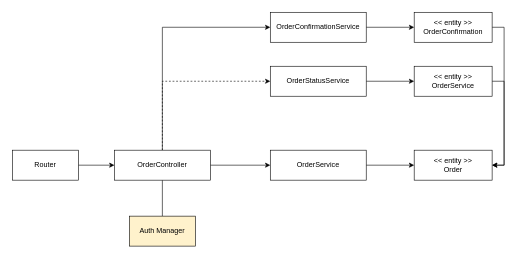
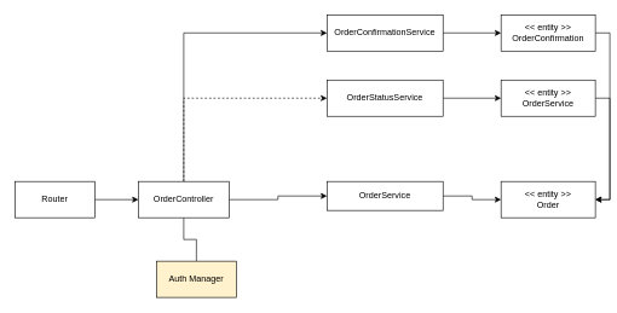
  <mxCell id="0" />
  <mxCell id="1" parent="0" />
  <mxCell id="2" value="" style="edgeStyle=orthogonalEdgeStyle;rounded=0;orthogonalLoop=1;jettySize=auto;html=1;" edge="1" parent="1" source="6" target="9"><mxGeometry relative="1" as="geometry" /></mxCell>
  <mxCell id="3" value="" style="edgeStyle=orthogonalEdgeStyle;rounded=0;orthogonalLoop=1;jettySize=auto;html=1;endArrow=none;endFill=0;" edge="1" parent="1" source="6" target="7"><mxGeometry relative="1" as="geometry" /></mxCell>
  <mxCell id="4" style="edgeStyle=orthogonalEdgeStyle;rounded=0;orthogonalLoop=1;jettySize=auto;html=1;entryX=0;entryY=0.5;entryDx=0;entryDy=0;exitX=0.5;exitY=0;exitDx=0;exitDy=0;dashed=1;" edge="1" parent="1" source="6" target="14"><mxGeometry relative="1" as="geometry" /></mxCell>
  <mxCell id="5" style="edgeStyle=orthogonalEdgeStyle;rounded=0;orthogonalLoop=1;jettySize=auto;html=1;entryX=0;entryY=0.5;entryDx=0;entryDy=0;exitX=0.5;exitY=0;exitDx=0;exitDy=0;" edge="1" parent="1" source="6" target="20"><mxGeometry relative="1" as="geometry" /></mxCell>
- <mxCell id="6" value="OrderController" style="html=1;whiteSpace=wrap;" vertex="1" parent="1"><mxGeometry x="190" y="250" width="160" height="50" as="geometry" /></mxCell>
+ <mxCell id="6" value="OrderController" style="html=1;whiteSpace=wrap;" vertex="1" parent="1"><mxGeometry x="190" y="250" width="125" height="50" as="geometry" /></mxCell>
  <mxCell id="7" value="Auth Manager" style="html=1;whiteSpace=wrap;fillColor=#fff2cc;" vertex="1" parent="1"><mxGeometry x="215" y="360" width="110" height="50" as="geometry" /></mxCell>
  <mxCell id="8" value="" style="edgeStyle=orthogonalEdgeStyle;rounded=0;orthogonalLoop=1;jettySize=auto;html=1;" edge="1" parent="1" source="9" target="10"><mxGeometry relative="1" as="geometry" /></mxCell>
- <mxCell id="9" value="OrderService" style="html=1;whiteSpace=wrap;" vertex="1" parent="1"><mxGeometry x="450" y="250" width="160" height="50" as="geometry" /></mxCell>
+ <mxCell id="9" value="OrderService" style="html=1;whiteSpace=wrap;" vertex="1" parent="1"><mxGeometry x="450" y="250" width="160" height="40" as="geometry" /></mxCell>
  <mxCell id="10" value="&amp;lt;&amp;lt; entity &amp;gt;&amp;gt;&lt;br&gt;Order" style="html=1;whiteSpace=wrap;" vertex="1" parent="1"><mxGeometry x="690" y="250" width="130" height="50" as="geometry" /></mxCell>
  <mxCell id="11" style="edgeStyle=orthogonalEdgeStyle;rounded=0;orthogonalLoop=1;jettySize=auto;html=1;" edge="1" parent="1" source="12" target="6"><mxGeometry relative="1" as="geometry" /></mxCell>
  <mxCell id="12" value="Router" style="html=1;whiteSpace=wrap;" vertex="1" parent="1"><mxGeometry x="20" y="250" width="110" height="50" as="geometry" /></mxCell>
  <mxCell id="13" value="" style="edgeStyle=orthogonalEdgeStyle;rounded=0;orthogonalLoop=1;jettySize=auto;html=1;" edge="1" parent="1" source="14" target="16"><mxGeometry relative="1" as="geometry" /></mxCell>
  <mxCell id="14" value="OrderStatusService" style="html=1;whiteSpace=wrap;" vertex="1" parent="1"><mxGeometry x="450" y="110" width="160" height="50" as="geometry" /></mxCell>
  <mxCell id="15" style="edgeStyle=orthogonalEdgeStyle;rounded=0;orthogonalLoop=1;jettySize=auto;html=1;entryX=1;entryY=0.5;entryDx=0;entryDy=0;exitX=1;exitY=0.5;exitDx=0;exitDy=0;" edge="1" parent="1" source="16" target="10"><mxGeometry relative="1" as="geometry" /></mxCell>
  <mxCell id="16" value="&amp;lt;&amp;lt; entity &amp;gt;&amp;gt;&lt;br&gt;OrderService" style="html=1;whiteSpace=wrap;" vertex="1" parent="1"><mxGeometry x="690" y="110" width="130" height="50" as="geometry" /></mxCell>
  <mxCell id="17" style="edgeStyle=orthogonalEdgeStyle;rounded=0;orthogonalLoop=1;jettySize=auto;html=1;entryX=1;entryY=0.5;entryDx=0;entryDy=0;exitX=1;exitY=0.5;exitDx=0;exitDy=0;" edge="1" parent="1" source="18" target="10"><mxGeometry relative="1" as="geometry" /></mxCell>
  <mxCell id="18" value="&amp;lt;&amp;lt; entity &amp;gt;&amp;gt;&lt;br&gt;OrderConfirmation" style="html=1;whiteSpace=wrap;" vertex="1" parent="1"><mxGeometry x="690" y="20" width="130" height="50" as="geometry" /></mxCell>
  <mxCell id="19" style="edgeStyle=orthogonalEdgeStyle;rounded=0;orthogonalLoop=1;jettySize=auto;html=1;" edge="1" parent="1" source="20" target="18"><mxGeometry relative="1" as="geometry" /></mxCell>
  <mxCell id="20" value="OrderConfirmationService" style="html=1;whiteSpace=wrap;" vertex="1" parent="1"><mxGeometry x="450" y="20" width="160" height="50" as="geometry" /></mxCell>
